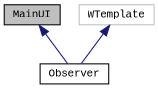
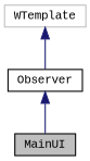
  digraph {
    fontname="Liberation Mono"
    node [color=black fillcolor=white fontname="Liberation Mono" fontsize=10 shape=record style=filled]
    edge [color=midnightblue dir=back fontname="Liberation Mono" fontsize=10 labelfontname=Helvetica labelfontsize=10 style=solid]
    n1 [fillcolor=grey75 fontcolor=black height=0.2 label=MainUI width=0.4]
    n2 [color=grey75 height=0.2 label=WTemplate width=0.4]
    n3 [height=0.2 label=Observer width=0.4]
    n2 -> n3
-   n1 -> n3
+   n3 -> n1
  }
